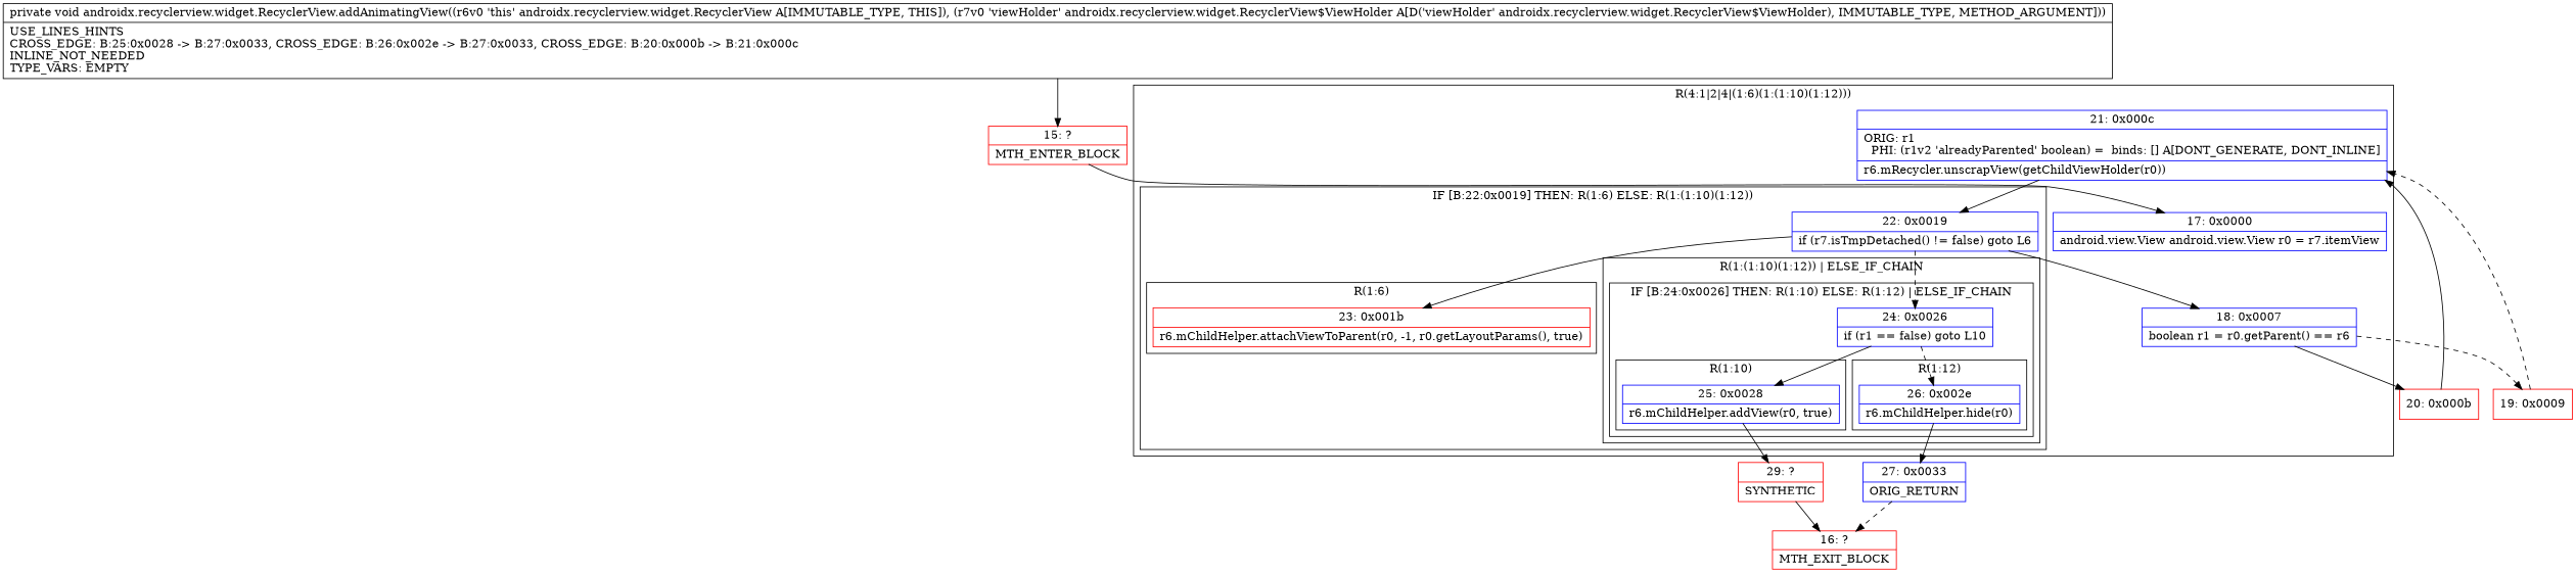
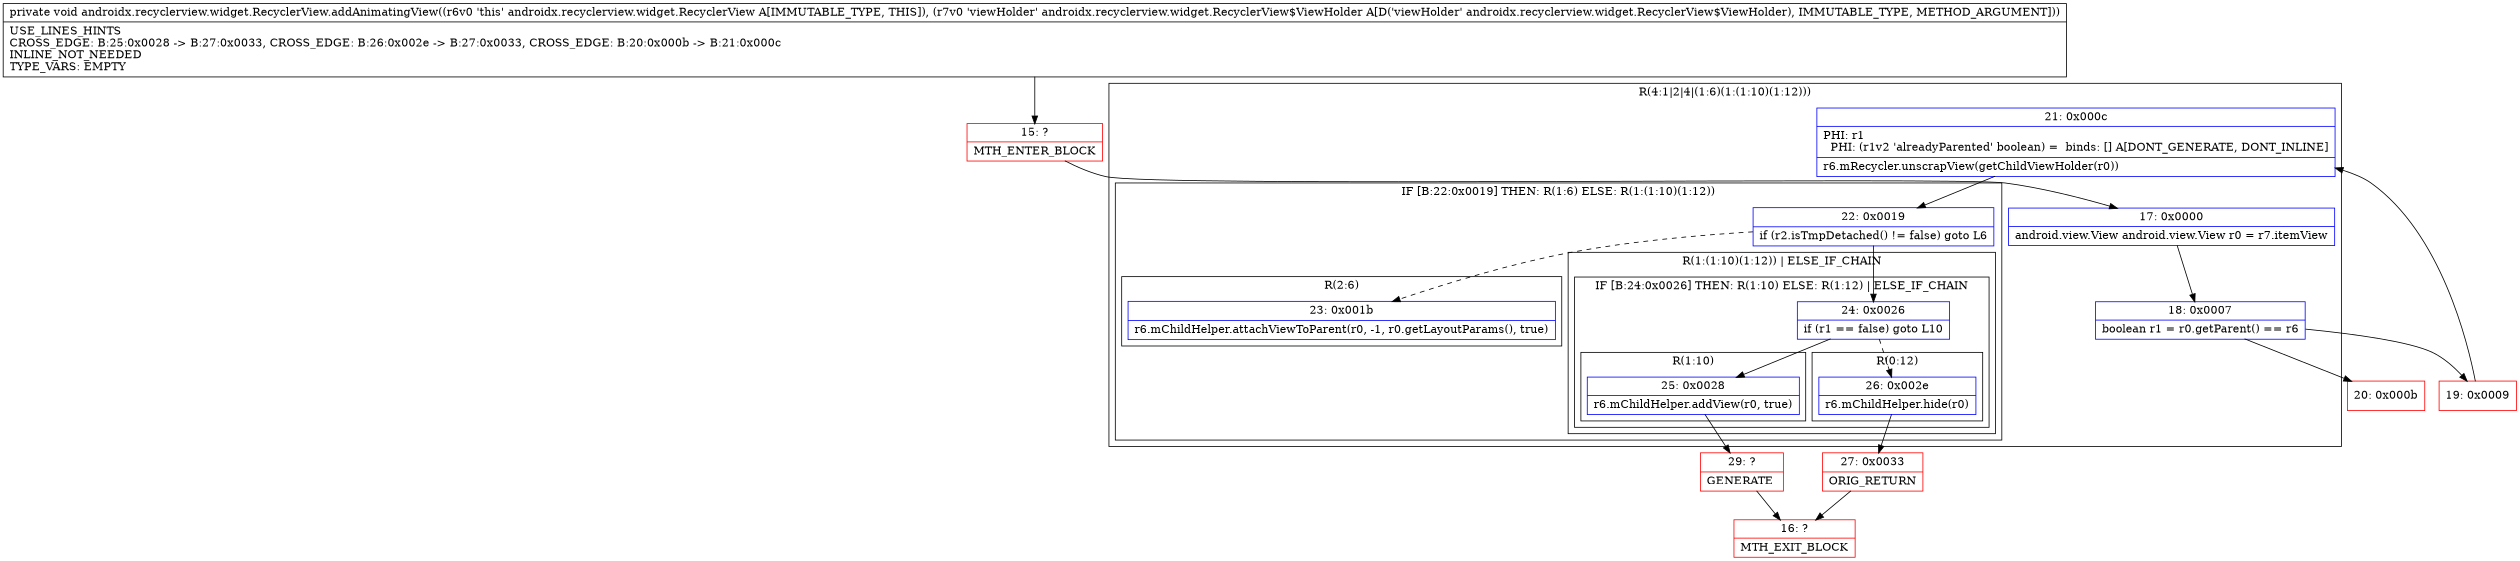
  digraph {
    node [color=blue shape=record]
-   n1 [color=red label="{23\:\ 0x001b|r6.mChildHelper.attachViewToParent(r0, \-1, r0.getLayoutParams(), true)\l}"]
+   n1 [label="{23\:\ 0x001b|r6.mChildHelper.attachViewToParent(r0, \-1, r0.getLayoutParams(), true)\l}"]
    n2 [label="{25\:\ 0x0028|r6.mChildHelper.addView(r0, true)\l}"]
    n3 [label="{26\:\ 0x002e|r6.mChildHelper.hide(r0)\l}"]
    n4 [label="{24\:\ 0x0026|if (r1 == false) goto L10\l}"]
-   n5 [label="{22\:\ 0x0019|if (r7.isTmpDetached() != false) goto L6\l}"]
+   n5 [label="{22\:\ 0x0019|if (r2.isTmpDetached() != false) goto L6\l}"]
    n6 [label="{17\:\ 0x0000|android.view.View android.view.View r0 = r7.itemView\l}"]
    n7 [label="{18\:\ 0x0007|boolean r1 = r0.getParent() == r6\l}"]
-   n8 [label="{21\:\ 0x000c|ORIG: r1 \l  PHI: (r1v2 'alreadyParented' boolean) =  binds: [] A[DONT_GENERATE, DONT_INLINE]\l|r6.mRecycler.unscrapView(getChildViewHolder(r0))\l}"]
-   n9 [color=red label="{29\:\ ?|SYNTHETIC\l}"]
-   n10 [label="{27\:\ 0x0033|ORIG_RETURN\l}"]
+   n8 [label="{21\:\ 0x000c|PHI: r1 \l  PHI: (r1v2 'alreadyParented' boolean) =  binds: [] A[DONT_GENERATE, DONT_INLINE]\l|r6.mRecycler.unscrapView(getChildViewHolder(r0))\l}"]
+   n9 [color=red label="{29\:\ ?|GENERATE\l}"]
+   n10 [color=red label="{27\:\ 0x0033|ORIG_RETURN\l}"]
    n11 [color=red label="{19\:\ 0x0009}"]
    n12 [color=red label="{20\:\ 0x000b}"]
    n13 [color=red label="{16\:\ ?|MTH_EXIT_BLOCK\l}"]
    n14 [color=red label="{15\:\ ?|MTH_ENTER_BLOCK\l}"]
    n15 [label="{private void androidx.recyclerview.widget.RecyclerView.addAnimatingView((r6v0 'this' androidx.recyclerview.widget.RecyclerView A[IMMUTABLE_TYPE, THIS]), (r7v0 'viewHolder' androidx.recyclerview.widget.RecyclerView$ViewHolder A[D('viewHolder' androidx.recyclerview.widget.RecyclerView$ViewHolder), IMMUTABLE_TYPE, METHOD_ARGUMENT]))  | USE_LINES_HINTS\lCROSS_EDGE: B:25:0x0028 \-\> B:27:0x0033, CROSS_EDGE: B:26:0x002e \-\> B:27:0x0033, CROSS_EDGE: B:20:0x000b \-\> B:21:0x000c\lINLINE_NOT_NEEDED\lTYPE_VARS: EMPTY\l}" color=""]
    subgraph cluster_1 {
      label="R(4:1|2|4|(1:6)(1:(1:10)(1:12)))"
      n6
      n7
      n8
      subgraph cluster_2 {
        label="IF [B:22:0x0019] THEN: R(1:6) ELSE: R(1:(1:10)(1:12))"
        n5
        subgraph cluster_3 {
-         label="R(1:6)"
+         label="R(2:6)"
          n1
        }
        subgraph cluster_4 {
          label="R(1:(1:10)(1:12)) | ELSE_IF_CHAIN\l"
          subgraph cluster_5 {
            label="IF [B:24:0x0026] THEN: R(1:10) ELSE: R(1:12) | ELSE_IF_CHAIN\l"
            n4
            subgraph cluster_6 {
              label="R(1:10)"
              n2
            }
            subgraph cluster_7 {
-             label="R(1:12)"
+             label="R(0:12)"
              n3
            }
          }
        }
      }
    }
    n2 -> n9
    n3 -> n10
    n4 -> n2
    n4 -> n3 [style=dashed]
-   n5 -> n1
-   n5 -> n4 [style=dashed]
-   n5 -> n7
-   n7 -> n11 [style=dashed]
+   n5 -> n1 [style=dashed]
+   n5 -> n4 [style=solid]
+   n6 -> n7
+   n7 -> n11
    n7 -> n12
    n8 -> n5
    n9 -> n13
-   n10 -> n13 [style=dashed]
-   n11 -> n8 [style=dashed]
-   n12 -> n8
+   n10 -> n13
+   n11 -> n8
    n14 -> n6
    n15 -> n14
  }
